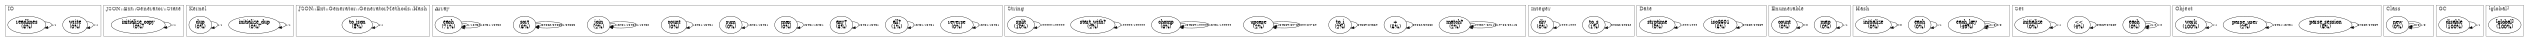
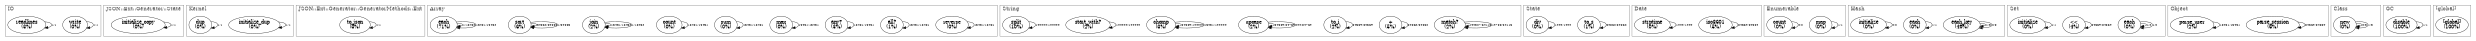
  digraph {
    labeljust=l
    labelloc=t
    edge [fontcolor="#666666" fontsize=10]
    n1 [label="write\n(0%)"]
    n2 [label="initialize_copy\n(0%)"]
    n3 [label="initialize_dup\n(0%)"]
    n4 [label="dup\n(0%)"]
    n5 [label="to_json\n(3%)"]
    n6 [label="reverse\n(0%)"]
    n7 [label="all?\n(1%)"]
    n8 [label="match?\n(2%)"]
    n9 [label="any?\n(3%)"]
    n10 [label="max\n(0%)"]
    n11 [label="+\n(5%)"]
    n12 [label="to_s\n(1%)"]
    n13 [label="sum\n(0%)"]
    n14 [label="count\n(0%)"]
    n15 [label="iso8601\n(5%)"]
    n16 [label="div\n(0%)"]
    n17 [label="strptime\n(0%)"]
    n18 [label="to_i\n(2%)"]
    n19 [label="join\n(2%)"]
    n20 [label="sort\n(6%)"]
    n21 [label="upcase\n(2%)"]
    n22 [label="map\n(0%)"]
    n23 [label="each_key\n(49%)"]
    n24 [label="each\n(0%)"]
    n25 [label="each\n(0%)"]
    n26 [label="count\n(0%)"]
    n27 [label="<<\n(4%)"]
    n28 [label="parse_session\n(6%)"]
    n29 [label="chomp\n(3%)"]
    n30 [label="parse_user\n(2%)"]
    n31 [label="start_with?\n(2%)"]
    n32 [label="split\n(10%)"]
    n33 [label="each\n(71%)"]
    n34 [label="initialize\n(0%)"]
    n35 [label="initialize\n(0%)"]
    n36 [label="new\n(0%)"]
    n37 [label="readlines\n(3%)"]
    n38 [label="disable\n(100%)"]
-   n39 [label="work\n(100%)"]
    n40 [label="[global]\n(100%)"]
    subgraph sub_1 {
      n1
      n2
      n3
      n4
      n5
      n6
      n7
      n8
      n9
      n10
      n11
      n12
      n13
      n14
      n15
      n16
      n17
      n18
      n19
      n20
      n21
      n22
      n23
      n24
      n25
      n26
      n27
      n28
      n29
      n30
      n31
      n32
      n33
      n34
      n35
      n36
      n37
      n38
-     n39
      n40
    }
    subgraph cluster_2 {
      color="#666666"
      fontcolor="#666666"
      fontsize=16
      label="[global]"
      n40
    }
    subgraph cluster_3 {
      color="#666666"
      fontcolor="#666666"
      fontsize=16
      label=Object
      n28
      n30
-     n39
    }
    subgraph cluster_4 {
      color="#666666"
      fontcolor="#666666"
      fontsize=16
      label=GC
      n38
    }
    subgraph cluster_5 {
      color="#666666"
      fontcolor="#666666"
      fontsize=16
      label=IO
      n1
      n37
    }
    subgraph cluster_6 {
      color="#666666"
      fontcolor="#666666"
      fontsize=16
      label=Class
      n36
    }
    subgraph cluster_7 {
      color="#666666"
      fontcolor="#666666"
      fontsize=16
      label=Set
      n24
      n27
      n35
    }
    subgraph cluster_8 {
      color="#666666"
      fontcolor="#666666"
      fontsize=16
      label=Hash
      n23
      n25
      n34
    }
    subgraph cluster_9 {
      color="#666666"
      fontcolor="#666666"
      fontsize=16
      label=Array
      n6
      n7
      n9
      n10
      n13
      n14
      n19
      n20
      n33
    }
    subgraph cluster_10 {
      color="#666666"
      fontcolor="#666666"
      fontsize=16
      label=String
      n8
      n11
      n18
      n21
      n29
      n31
      n32
    }
    subgraph cluster_11 {
      color="#666666"
      fontcolor="#666666"
      fontsize=16
      label=Enumerable
      n22
      n26
    }
    subgraph cluster_12 {
      color="#666666"
      fontcolor="#666666"
      fontsize=16
      label=Date
      n15
      n17
    }
    subgraph cluster_13 {
      color="#666666"
      fontcolor="#666666"
      fontsize=16
-     label=Integer
+     label=State
      n12
      n16
    }
    subgraph cluster_14 {
      color="#666666"
      fontcolor="#666666"
      fontsize=16
-     label="JSON::Ext::Generator::GeneratorMethods::Hash"
+     label="JSON::Ext::Generator::GeneratorMethods::Ext"
      n5
    }
    subgraph cluster_15 {
      color="#666666"
      fontcolor="#666666"
      fontsize=16
      label=Kernel
      n3
      n4
    }
    subgraph cluster_16 {
      color="#666666"
      fontcolor="#666666"
      fontsize=16
      label="JSON::Ext::Generator::State"
      n2
    }
    n1 -> n1 [label="1/1"]
    n2 -> n2 [label="1/1"]
    n3 -> n3 [label="1/1"]
    n4 -> n4 [label="1/1"]
    n5 -> n5 [label="1/1"]
    n6 -> n6 [label="15431/15431"]
    n7 -> n7 [label="15431/15431"]
    n8 -> n8 [label="44327/64115"]
    n8 -> n8 [label="19788/64115"]
    n9 -> n9 [label="15431/15431"]
    n10 -> n10 [label="15431/15431"]
    n11 -> n11 [label="30862/30862"]
    n12 -> n12 [label="30862/30862"]
    n13 -> n13 [label="15431/15431"]
    n14 -> n14 [label="15431/15431"]
    n15 -> n15 [label="84569/84569"]
    n16 -> n16 [label="1000/1000"]
    n17 -> n17 [label="1000/1000"]
    n18 -> n18 [label="84569/84569"]
    n19 -> n19 [label="15431/15432"]
    n19 -> n19 [label="1/15432"]
    n20 -> n20 [label="30862/30863"]
    n20 -> n20 [label="1/30863"]
    n21 -> n21 [label="84569/84769"]
    n21 -> n21 [label="200/84769"]
    n22 -> n22 [label="1/1"]
    n23 -> n23 [label="1/3"]
    n23 -> n23 [label="2/3"]
    n24 -> n24 [label="1/2"]
    n24 -> n24 [label="1/2"]
    n25 -> n25 [label="1/1"]
    n26 -> n26 [label="2/2"]
    n27 -> n27 [label="84569/84569"]
    n28 -> n28 [label="84569/84569"]
    n29 -> n29 [label="84569/100000"]
    n29 -> n29 [label="15431/100000"]
    n30 -> n30 [label="15431/15431"]
    n31 -> n31 [label="100000/100000"]
    n32 -> n32 [label="100000/100000"]
    n33 -> n33 [label="1/15432"]
    n33 -> n33 [label="15431/15432"]
    n34 -> n34 [label="2/2"]
    n35 -> n35 [label="1/1"]
    n36 -> n36 [label="2/3"]
    n36 -> n36 [label="1/3"]
    n37 -> n37 [label="1/1"]
    n38 -> n38 [label="1/1"]
-   n39 -> n39 [label="1/1"]
  }
